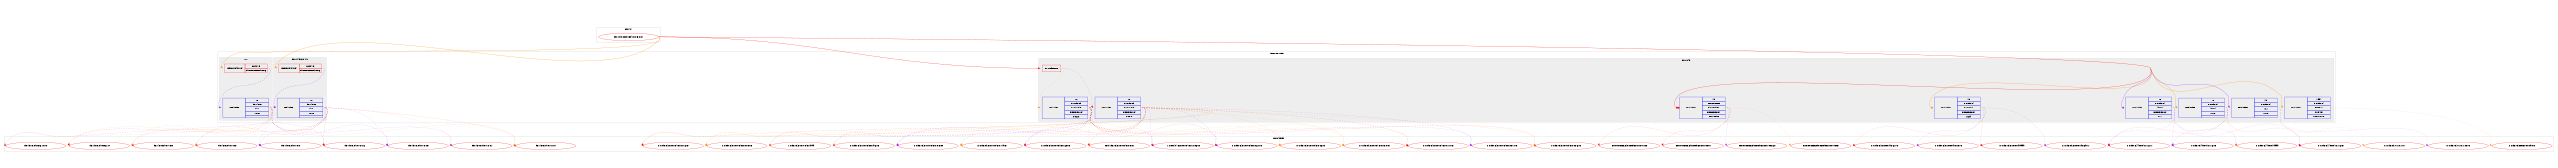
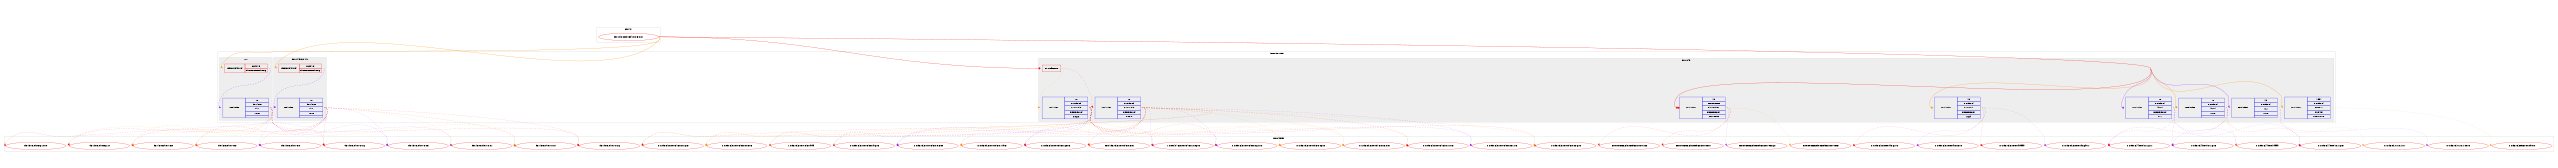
  digraph {
    compound=true
    concentrate=true
    fontname=Helvetica
    fontsize=10
    newrank=true
    rankdir=TB
    ranksep=1.5
    node [color=red fontname=Helvetica fontsize=10]
    edge [arrowhead=normal color=darkorange headport=w style=dotted tailport=e weight=100]
    n1 [label="dev-php/pecl-radius-1.3.0-r1" width=4]
    n2 [color=blue label=<<TABLE BORDER="0" CELLBORDER="1" CELLSPACING="0" CELLPADDING="4" WIDTH="220"><TR><TD ROWSPAN="6" CELLPADDING="30">pack_dep</TD></TR><TR><TD WIDTH="110">no</TD></TR><TR><TD>sys-devel</TD></TR><TR><TD>automake</TD></TR><TR><TD>greaterequal</TD></TR><TR><TD>1.16.1</TD></TR></TABLE>> shape=none]
    n3 [color=blue label=<<TABLE BORDER="0" CELLBORDER="1" CELLSPACING="0" CELLPADDING="4" WIDTH="220"><TR><TD ROWSPAN="6" CELLPADDING="30">pack_dep</TD></TR><TR><TD WIDTH="110">no</TD></TR><TR><TD>sys-devel</TD></TR><TR><TD>automake</TD></TR><TR><TD>greaterequal</TD></TR><TR><TD>1.15.1</TD></TR></TABLE>> shape=none]
    n4 [label=<<TABLE BORDER="0" CELLBORDER="1" CELLSPACING="0" CELLPADDING="4"><TR><TD CELLPADDING="10">any_of_group</TD></TR></TABLE>> shape=none]
    n5 [color=blue label=<<TABLE BORDER="0" CELLBORDER="1" CELLSPACING="0" CELLPADDING="4" WIDTH="220"><TR><TD ROWSPAN="6" CELLPADDING="30">pack_dep</TD></TR><TR><TD WIDTH="110">no</TD></TR><TR><TD>app-portage</TD></TR><TR><TD>elt-patches</TD></TR><TR><TD>greaterequal</TD></TR><TR><TD>20170815</TD></TR></TABLE>> shape=none]
    n6 [color=blue label=<<TABLE BORDER="0" CELLBORDER="1" CELLSPACING="0" CELLPADDING="4" WIDTH="220"><TR><TD ROWSPAN="6" CELLPADDING="30">pack_dep</TD></TR><TR><TD WIDTH="110">no</TD></TR><TR><TD>sys-devel</TD></TR><TR><TD>autoconf</TD></TR><TR><TD>greaterequal</TD></TR><TR><TD>2.69</TD></TR></TABLE>> shape=none]
    n7 [color=blue label=<<TABLE BORDER="0" CELLBORDER="1" CELLSPACING="0" CELLPADDING="4" WIDTH="220"><TR><TD ROWSPAN="6" CELLPADDING="30">pack_dep</TD></TR><TR><TD WIDTH="110">no</TD></TR><TR><TD>sys-devel</TD></TR><TR><TD>libtool</TD></TR><TR><TD>greaterequal</TD></TR><TR><TD>2.4</TD></TR></TABLE>> shape=none]
    n8 [color=blue label=<<TABLE BORDER="0" CELLBORDER="1" CELLSPACING="0" CELLPADDING="4" WIDTH="220"><TR><TD ROWSPAN="6" CELLPADDING="30">pack_dep</TD></TR><TR><TD WIDTH="110">no</TD></TR><TR><TD>sys-devel</TD></TR><TR><TD>libtool</TD></TR><TR><TD>none</TD></TR><TR><TD></TD></TR></TABLE>> shape=none]
    n9 [color=blue label=<<TABLE BORDER="0" CELLBORDER="1" CELLSPACING="0" CELLPADDING="4" WIDTH="220"><TR><TD ROWSPAN="6" CELLPADDING="30">pack_dep</TD></TR><TR><TD WIDTH="110">no</TD></TR><TR><TD>sys-devel</TD></TR><TR><TD>m4</TD></TR><TR><TD>none</TD></TR><TR><TD></TD></TR></TABLE>> shape=none]
    n10 [color=blue label=<<TABLE BORDER="0" CELLBORDER="1" CELLSPACING="0" CELLPADDING="4" WIDTH="220"><TR><TD ROWSPAN="6" CELLPADDING="30">pack_dep</TD></TR><TR><TD WIDTH="110">weak</TD></TR><TR><TD>sys-devel</TD></TR><TR><TD>gettext</TD></TR><TR><TD>smaller</TD></TR><TR><TD>0.18.1.1-r3</TD></TR></TABLE>> shape=none]
    n11 [color=blue label=<<TABLE BORDER="0" CELLBORDER="1" CELLSPACING="0" CELLPADDING="4" WIDTH="220"><TR><TD ROWSPAN="6" CELLPADDING="30">pack_dep</TD></TR><TR><TD WIDTH="110">no</TD></TR><TR><TD>dev-lang</TD></TR><TR><TD>php</TD></TR><TR><TD>none</TD></TR><TR><TD></TD></TR></TABLE>> shape=none]
    n12 [label=<<TABLE BORDER="0" CELLBORDER="1" CELLSPACING="0" CELLPADDING="4"><TR><TD ROWSPAN="3" CELLPADDING="10">use_conditional</TD></TR><TR><TD>positive</TD></TR><TR><TD>php_targets_php5-6</TD></TR></TABLE>> shape=none]
    n13 [color=blue label=<<TABLE BORDER="0" CELLBORDER="1" CELLSPACING="0" CELLPADDING="4" WIDTH="220"><TR><TD ROWSPAN="6" CELLPADDING="30">pack_dep</TD></TR><TR><TD WIDTH="110">no</TD></TR><TR><TD>dev-lang</TD></TR><TR><TD>php</TD></TR><TR><TD>none</TD></TR><TR><TD></TD></TR></TABLE>> shape=none]
    n14 [label=<<TABLE BORDER="0" CELLBORDER="1" CELLSPACING="0" CELLPADDING="4"><TR><TD ROWSPAN="3" CELLPADDING="10">use_conditional</TD></TR><TR><TD>positive</TD></TR><TR><TD>php_targets_php5-6</TD></TR></TABLE>> shape=none]
    n15 [label="sys-devel/automake-1.10.3-r3" width=4]
    n16 [label="sys-devel/automake-1.11.6-r3" width=4]
    n17 [label="sys-devel/automake-1.12.6-r2" width=4]
    n18 [label="sys-devel/automake-1.13.4-r2" width=4]
    n19 [label="sys-devel/automake-1.14.1-r2" width=4]
    n20 [label="sys-devel/automake-1.15.1-r2" width=4]
    n21 [label="sys-devel/automake-1.16-r2" width=4]
    n22 [label="sys-devel/automake-1.16.1-r1" width=4]
    n23 [label="sys-positive/automake-1.4_p6-r2" width=4]
    n24 [label="pack-devel/automake-1.5-r2" width=4]
    n25 [label="sys-devel/automake-1.6.3-r2" width=4]
    n26 [label="sys-devel/automake-1.7.9-r3" width=4]
    n27 [label="sys-devel/automake-1.8.5-r5" width=4]
    n28 [label="sys-devel/automake-1.9.6-r5" width=4]
    n29 [label="sys-devel/automake-7999" width=4]
    n30 [label="app-portage/elt-patches-20170317" width=4]
    n31 [label="app-portage/elt-patches-20170422" width=4]
    n32 [label="app-portage/elt-patches-20170815" width=4]
    n33 [label="app-portage/elt-patches-20170826.1" width=4]
    n34 [label="sys-devel/autoconf-2.13-r1" width=4]
    n35 [label="sys-devel/autoconf-2.64-r1" width=4]
    n36 [label="sys-devel/autoconf-2.69-r4" width=4]
    n37 [label="sys-devel/autoconf-9999" width=4]
    n38 [label="sys-devel/libtool-2.4.6-r3" width=4]
    n39 [label="sys-devel/libtool-2.4.6-r4" width=4]
    n40 [label="sys-devel/libtool-2.4.6-r5" width=4]
    n41 [label="sys-devel/libtool-9999" width=4]
    n42 [label="sys-devel/m4-1.4.17" width=4]
    n43 [label="sys-devel/m4-1.4.18-r1" width=4]
    n44 [label="sys-devel/gettext-0.19.8.1" width=4]
    n45 [label="dev-lang/php-5.6.40" width=4]
    n46 [label="dev-lang/php-5.6.40-r1" width=4]
+   n47 [label="dev-lang/php-7.1.26" width=4]
    n48 [label="dev-lang/php-7.1.27" width=4]
    n49 [label="dev-lang/php-7.2.14" width=4]
    n50 [label="dev-lang/php-7.2.15" width=4]
    n51 [label="dev-lang/php-7.2.16" width=4]
    n52 [label="dev-lang/php-7.3.1" width=4]
    n53 [label="php-lang/php-7.3.2" width=4]
    n54 [label="dev-lang/php-7.3.3" width=4]
    subgraph cluster_1 {
      color=gray
      label=<<i>ebuild</i>>
      rank=same
      n1
    }
    subgraph cluster_2 {
      color=gray
      label=<<i>dependencies</i>>
      subgraph cluster_3 {
        color=gray
        fillcolor="#eeeeee"
        label=<<i>compile</i>>
        style=filled
        subgraph sub_4 {
          color=gray
          fillcolor="#eeeeee"
          label=<<i>compile</i>>
          style=filled
          n4
          subgraph sub_5 {
            color=gray
            fillcolor="#eeeeee"
            label=<<i>compile</i>>
            style=filled
            n2
          }
          subgraph sub_6 {
            color=gray
            fillcolor="#eeeeee"
            label=<<i>compile</i>>
            style=filled
            n3
          }
        }
        subgraph sub_7 {
          color=gray
          fillcolor="#eeeeee"
          label=<<i>compile</i>>
          style=filled
          n5
        }
        subgraph sub_8 {
          color=gray
          fillcolor="#eeeeee"
          label=<<i>compile</i>>
          style=filled
          n6
        }
        subgraph sub_9 {
          color=gray
          fillcolor="#eeeeee"
          label=<<i>compile</i>>
          style=filled
          n7
        }
        subgraph sub_10 {
          color=gray
          fillcolor="#eeeeee"
          label=<<i>compile</i>>
          style=filled
          n8
        }
        subgraph sub_11 {
          color=gray
          fillcolor="#eeeeee"
          label=<<i>compile</i>>
          style=filled
          n9
        }
        subgraph sub_12 {
          color=gray
          fillcolor="#eeeeee"
          label=<<i>compile</i>>
          style=filled
          n10
        }
      }
      subgraph cluster_13 {
        color=gray
        fillcolor="#eeeeee"
        label=<<i>compile and run</i>>
        style=filled
        subgraph sub_14 {
          color=gray
          fillcolor="#eeeeee"
          label=<<i>compile and run</i>>
          style=filled
          n12
          subgraph sub_15 {
            color=gray
            fillcolor="#eeeeee"
            label=<<i>compile and run</i>>
            style=filled
            n11
          }
        }
      }
      subgraph cluster_16 {
        color=gray
        fillcolor="#eeeeee"
        label=<<i>run</i>>
        style=filled
        subgraph sub_17 {
          color=gray
          fillcolor="#eeeeee"
          label=<<i>run</i>>
          style=filled
          n14
          subgraph sub_18 {
            color=gray
            fillcolor="#eeeeee"
            label=<<i>run</i>>
            style=filled
            n13
          }
        }
      }
    }
    subgraph cluster_19 {
      color=gray
      label=<<i>candidates</i>>
      rank=same
      subgraph sub_20 {
        color=black
        label=<<i>candidates</i>>
        nodesep=1
        rank=same
        n15
        n16
        n17
        n18
        n19
        n20
        n21
        n22
        n23
        n24
        n25
        n26
        n27
        n28
        n29
      }
      subgraph sub_21 {
        color=black
        label=<<i>candidates</i>>
        nodesep=1
        rank=same
        n15
        n16
        n17
        n18
        n19
        n20
        n21
        n22
        n23
        n24
        n25
        n26
        n27
        n28
        n29
      }
      subgraph sub_22 {
        color=black
        label=<<i>candidates</i>>
        nodesep=1
        rank=same
        n30
        n31
        n32
        n33
      }
      subgraph sub_23 {
        color=black
        label=<<i>candidates</i>>
        nodesep=1
        rank=same
        n34
        n35
        n36
        n37
      }
      subgraph sub_24 {
        color=black
        label=<<i>candidates</i>>
        nodesep=1
        rank=same
        n38
        n39
        n40
        n41
      }
      subgraph sub_25 {
        color=black
        label=<<i>candidates</i>>
        nodesep=1
        rank=same
        n38
        n39
        n40
        n41
      }
      subgraph sub_26 {
        color=black
        label=<<i>candidates</i>>
        nodesep=1
        rank=same
        n42
        n43
      }
      subgraph sub_27 {
        color=black
        label=<<i>candidates</i>>
        nodesep=1
        rank=same
        n44
      }
      subgraph sub_28 {
        color=black
        label=<<i>candidates</i>>
        nodesep=1
        rank=same
        n45
        n46
+       n47
        n48
        n49
        n50
        n51
        n52
        n53
        n54
      }
      subgraph sub_29 {
        color=black
        label=<<i>candidates</i>>
        nodesep=1
        rank=same
        n45
        n46
+       n47
        n48
        n49
        n50
        n51
        n52
        n53
        n54
      }
    }
-   n1 -> n4 [color=red style=solid weight=20]
+   n1 -> n4 [arrowhead=dot color=red style=solid weight=20]
    n1 -> n5 [arrowhead=dot color=red style=solid weight=20]
    n1 -> n6 [arrowhead=dot style=solid weight=20]
    n1 -> n7 [arrowhead=dot color=purple style=solid weight=20]
    n1 -> n8 [arrowhead=dot style=solid weight=20]
    n1 -> n9 [color=purple style=solid weight=20]
    n1 -> n10 [style=solid weight=20]
    n1 -> n12 [style=solid weight=20]
    n1 -> n14 [style=solid weight=20]
    n2 -> n15 [arrowhead=dot]
    n2 -> n16 [arrowhead=dot]
    n2 -> n17 [arrowhead=dot color=red]
    n2 -> n18 [color=purple]
    n2 -> n19
    n2 -> n20
    n2 -> n21
    n2 -> n22 [color=red]
    n2 -> n23 [arrowhead=dot color=red]
    n2 -> n24
    n2 -> n25 [arrowhead=dot color=purple]
    n2 -> n26
    n2 -> n27 [arrowhead=dot color=purple]
    n2 -> n28 [arrowhead=dot color=purple]
    n2 -> n29 [arrowhead=dot color=purple]
    n3 -> n15
    n3 -> n16 [color=red]
    n3 -> n17
    n3 -> n18 [color=purple]
    n3 -> n19 [arrowhead=dot color=red]
    n3 -> n20
    n3 -> n21 [arrowhead=dot]
    n3 -> n22 [arrowhead=dot color=purple]
    n3 -> n23 [color=purple]
    n3 -> n24 [color=red]
    n3 -> n25 [color=red]
    n3 -> n26 [arrowhead=dot]
    n3 -> n27 [color=purple]
    n3 -> n28
    n3 -> n29 [arrowhead=dot]
    n4 -> n2 [weight=20]
    n4 -> n3 [color=red weight=20]
    n5 -> n30 [color=red]
    n5 -> n31 [color=red]
    n5 -> n32
    n5 -> n33 [color=purple]
    n6 -> n34 [arrowhead=dot color=purple]
    n6 -> n35 [arrowhead=dot color=red]
    n6 -> n36 [arrowhead=dot color=purple]
    n6 -> n37 [arrowhead=dot color=red]
    n7 -> n38 [arrowhead=dot color=purple]
    n7 -> n39 [color=purple]
    n7 -> n40 [arrowhead=dot color=purple]
    n7 -> n41 [color=purple]
    n8 -> n38 [color=purple]
    n8 -> n39 [arrowhead=dot color=red]
    n8 -> n40 [color=red]
    n8 -> n41 [arrowhead=dot]
    n9 -> n42
    n9 -> n43 [color=purple]
    n10 -> n44
    n11 -> n45
    n11 -> n46 [arrowhead=dot color=purple]
+   n11 -> n47 [color=red]
    n11 -> n48 [arrowhead=dot color=red]
    n11 -> n49 [arrowhead=dot]
    n11 -> n50 [color=purple]
    n11 -> n51 [color=red]
    n11 -> n52 [arrowhead=dot color=purple]
    n11 -> n53 [arrowhead=dot color=red]
    n11 -> n54 [arrowhead=dot color=red]
    n12 -> n11 [arrowhead=dot color=purple style=dashed weight=20]
    n13 -> n45 [color=red]
    n13 -> n46
+   n13 -> n47 [color=red]
    n13 -> n48
    n13 -> n49 [color=purple]
    n13 -> n50 [color=purple]
    n13 -> n51 [color=red]
    n13 -> n52 [color=purple]
    n13 -> n53
    n13 -> n54
    n14 -> n13 [color=purple style=dashed weight=20]
  }
